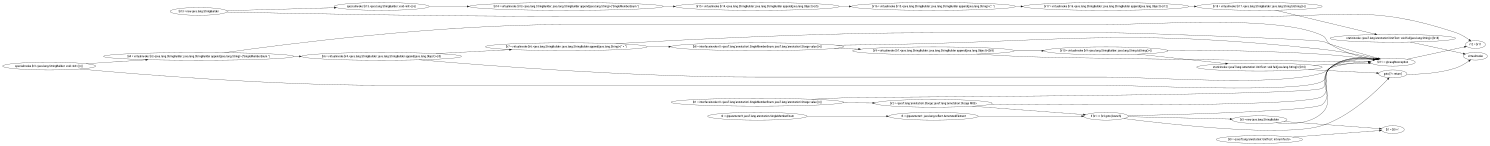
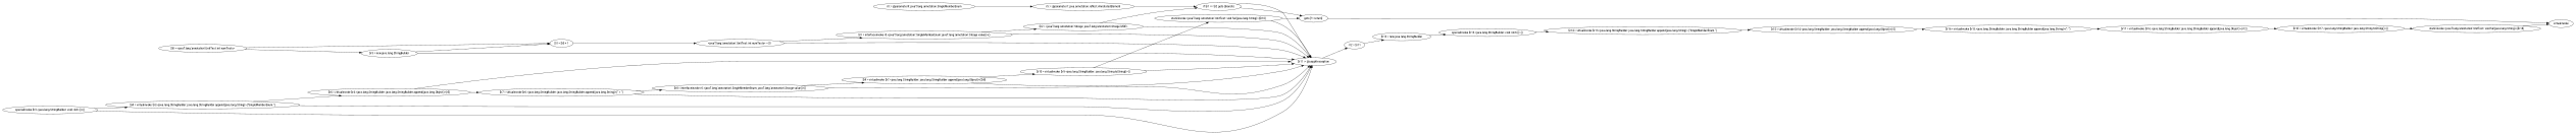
  digraph {
    fontname="Roboto Condensed"
    rankdir=LR
    node [fontname="Roboto Condensed"]
    edge [fontname="Roboto Condensed"]
    n1 [label="r0 := @parameter9: javaT.lang.annotation.SingleMemberEnum"]
-   "r5 := @parameter1: java.lang.reflect.AnnotatedElement"
+   "r5 := @parameter1: java.lang.reflect.AnnotatedElement" [label="r5 := @parameter1: java.annotation.reflect.AnnotatedElement"]
    "if $r1 == $r2 goto (branch)"
    "$i0 = <javaT.lang.'annotation'.UnitTest: int numTests>"
    "$i1 = $i0 + 1"
+   "<javaT.lang.'annotation'.UnitTest: int numTests> = $i1"
    "$r1 = interfaceinvoke r0.<javaT.lang.'annotation'.SingleMemberEnum: javaT.lang.'annotation'.Stooge value()>()"
    "$r11 := @caughtexception"
    "$r2 = <javaT.lang.'annotation'.Stooge: javaT.lang.'annotation'.Stooge MOE>"
    "r12 = $r11"
    "$r3 = new java.lang.StringBuilder"
    "goto [?= return]"
    n13 [label=virtualinvoke]
    "specialinvoke $r3.<java.lang.StringBuilder: void <init>()>()"
    "$r4 = virtualinvoke $r3.<java.lang.StringBuilder: java.lang.StringBuilder append(java.lang.String)>(\"SingleMemberEnum \")"
    "$r6 = virtualinvoke $r4.<java.lang.StringBuilder: java.lang.StringBuilder append(java.lang.Object)>(r5)"
    "$r7 = virtualinvoke $r6.<java.lang.StringBuilder: java.lang.StringBuilder append(java.lang.String)>(\" = \")"
    "$r8 = interfaceinvoke r0.<javaT.lang.'annotation'.SingleMemberEnum: javaT.lang.'annotation'.Stooge value()>()"
    "$r9 = virtualinvoke $r7.<java.lang.StringBuilder: java.lang.StringBuilder append(java.lang.Object)>($r8)"
    "$r10 = virtualinvoke $r9.<java.lang.StringBuilder: java.lang.String toString()>()"
    "staticinvoke <javaT.lang.'annotation'.UnitTest: void fail(java.lang.String)>($r10)"
    "$r13 = new java.lang.StringBuilder"
    "specialinvoke $r13.<java.lang.StringBuilder: void <init>()>()"
    "$r14 = virtualinvoke $r13.<java.lang.StringBuilder: java.lang.StringBuilder append(java.lang.String)>(\"SingleMemberEnum \")"
    "$r15 = virtualinvoke $r14.<java.lang.StringBuilder: java.lang.StringBuilder append(java.lang.Object)>(r5)"
    "$r16 = virtualinvoke $r15.<java.lang.StringBuilder: java.lang.StringBuilder append(java.lang.String)>(\": \")"
    "$r17 = virtualinvoke $r16.<java.lang.StringBuilder: java.lang.StringBuilder append(java.lang.Object)>(r12)"
    "$r18 = virtualinvoke $r17.<java.lang.StringBuilder: java.lang.String toString()>()"
    "staticinvoke <javaT.lang.'annotation'.UnitTest: void fail(java.lang.String)>($r18)"
    n1 -> "r5 := @parameter1: java.lang.reflect.AnnotatedElement"
    "r5 := @parameter1: java.lang.reflect.AnnotatedElement" -> "if $r1 == $r2 goto (branch)"
    "if $r1 == $r2 goto (branch)" -> "$r11 := @caughtexception"
-   "if $r1 == $r2 goto (branch)" -> "$r3 = new java.lang.StringBuilder"
+   "$i0 = <javaT.lang.'annotation'.UnitTest: int numTests>" -> "$r3 = new java.lang.StringBuilder"
    "if $r1 == $r2 goto (branch)" -> "goto [?= return]"
    "$i0 = <javaT.lang.'annotation'.UnitTest: int numTests>" -> "$i1 = $i0 + 1"
+   "$i1 = $i0 + 1" -> "<javaT.lang.'annotation'.UnitTest: int numTests> = $i1"
+   "<javaT.lang.'annotation'.UnitTest: int numTests> = $i1" -> "$r1 = interfaceinvoke r0.<javaT.lang.'annotation'.SingleMemberEnum: javaT.lang.'annotation'.Stooge value()>()"
+   "<javaT.lang.'annotation'.UnitTest: int numTests> = $i1" -> "$r11 := @caughtexception"
    "$r1 = interfaceinvoke r0.<javaT.lang.'annotation'.SingleMemberEnum: javaT.lang.'annotation'.Stooge value()>()" -> "$r11 := @caughtexception"
    "$r1 = interfaceinvoke r0.<javaT.lang.'annotation'.SingleMemberEnum: javaT.lang.'annotation'.Stooge value()>()" -> "$r2 = <javaT.lang.'annotation'.Stooge: javaT.lang.'annotation'.Stooge MOE>"
    "$r11 := @caughtexception" -> "r12 = $r11"
    "$r2 = <javaT.lang.'annotation'.Stooge: javaT.lang.'annotation'.Stooge MOE>" -> "if $r1 == $r2 goto (branch)"
    "$r2 = <javaT.lang.'annotation'.Stooge: javaT.lang.'annotation'.Stooge MOE>" -> "$r11 := @caughtexception"
-   "$r13 = new java.lang.StringBuilder" -> "r12 = $r11"
+   "r12 = $r11" -> "$r13 = new java.lang.StringBuilder"
    "$r3 = new java.lang.StringBuilder" -> "$i1 = $i0 + 1"
    "$r3 = new java.lang.StringBuilder" -> "$r11 := @caughtexception"
    "goto [?= return]" -> n13
    "specialinvoke $r3.<java.lang.StringBuilder: void <init>()>()" -> "$r11 := @caughtexception"
    "specialinvoke $r3.<java.lang.StringBuilder: void <init>()>()" -> "$r4 = virtualinvoke $r3.<java.lang.StringBuilder: java.lang.StringBuilder append(java.lang.String)>(\"SingleMemberEnum \")"
    "$r4 = virtualinvoke $r3.<java.lang.StringBuilder: java.lang.StringBuilder append(java.lang.String)>(\"SingleMemberEnum \")" -> "$r11 := @caughtexception"
    "$r4 = virtualinvoke $r3.<java.lang.StringBuilder: java.lang.StringBuilder append(java.lang.String)>(\"SingleMemberEnum \")" -> "$r6 = virtualinvoke $r4.<java.lang.StringBuilder: java.lang.StringBuilder append(java.lang.Object)>(r5)"
    "$r6 = virtualinvoke $r4.<java.lang.StringBuilder: java.lang.StringBuilder append(java.lang.Object)>(r5)" -> "$r11 := @caughtexception"
    "$r6 = virtualinvoke $r4.<java.lang.StringBuilder: java.lang.StringBuilder append(java.lang.Object)>(r5)" -> "$r7 = virtualinvoke $r6.<java.lang.StringBuilder: java.lang.StringBuilder append(java.lang.String)>(\" = \")"
    "$r7 = virtualinvoke $r6.<java.lang.StringBuilder: java.lang.StringBuilder append(java.lang.String)>(\" = \")" -> "$r11 := @caughtexception"
    "$r7 = virtualinvoke $r6.<java.lang.StringBuilder: java.lang.StringBuilder append(java.lang.String)>(\" = \")" -> "$r8 = interfaceinvoke r0.<javaT.lang.'annotation'.SingleMemberEnum: javaT.lang.'annotation'.Stooge value()>()"
    "$r8 = interfaceinvoke r0.<javaT.lang.'annotation'.SingleMemberEnum: javaT.lang.'annotation'.Stooge value()>()" -> "$r11 := @caughtexception"
    "$r8 = interfaceinvoke r0.<javaT.lang.'annotation'.SingleMemberEnum: javaT.lang.'annotation'.Stooge value()>()" -> "$r9 = virtualinvoke $r7.<java.lang.StringBuilder: java.lang.StringBuilder append(java.lang.Object)>($r8)"
    "$r9 = virtualinvoke $r7.<java.lang.StringBuilder: java.lang.StringBuilder append(java.lang.Object)>($r8)" -> "$r11 := @caughtexception"
    "$r9 = virtualinvoke $r7.<java.lang.StringBuilder: java.lang.StringBuilder append(java.lang.Object)>($r8)" -> "$r10 = virtualinvoke $r9.<java.lang.StringBuilder: java.lang.String toString()>()"
    "$r10 = virtualinvoke $r9.<java.lang.StringBuilder: java.lang.String toString()>()" -> "$r11 := @caughtexception"
    "$r10 = virtualinvoke $r9.<java.lang.StringBuilder: java.lang.String toString()>()" -> "staticinvoke <javaT.lang.'annotation'.UnitTest: void fail(java.lang.String)>($r10)"
    "staticinvoke <javaT.lang.'annotation'.UnitTest: void fail(java.lang.String)>($r10)" -> "$r11 := @caughtexception"
    "staticinvoke <javaT.lang.'annotation'.UnitTest: void fail(java.lang.String)>($r10)" -> "goto [?= return]"
    "$r13 = new java.lang.StringBuilder" -> "specialinvoke $r13.<java.lang.StringBuilder: void <init>()>()"
    "specialinvoke $r13.<java.lang.StringBuilder: void <init>()>()" -> "$r14 = virtualinvoke $r13.<java.lang.StringBuilder: java.lang.StringBuilder append(java.lang.String)>(\"SingleMemberEnum \")"
    "$r14 = virtualinvoke $r13.<java.lang.StringBuilder: java.lang.StringBuilder append(java.lang.String)>(\"SingleMemberEnum \")" -> "$r15 = virtualinvoke $r14.<java.lang.StringBuilder: java.lang.StringBuilder append(java.lang.Object)>(r5)"
    "$r15 = virtualinvoke $r14.<java.lang.StringBuilder: java.lang.StringBuilder append(java.lang.Object)>(r5)" -> "$r16 = virtualinvoke $r15.<java.lang.StringBuilder: java.lang.StringBuilder append(java.lang.String)>(\": \")"
    "$r16 = virtualinvoke $r15.<java.lang.StringBuilder: java.lang.StringBuilder append(java.lang.String)>(\": \")" -> "$r17 = virtualinvoke $r16.<java.lang.StringBuilder: java.lang.StringBuilder append(java.lang.Object)>(r12)"
    "$r17 = virtualinvoke $r16.<java.lang.StringBuilder: java.lang.StringBuilder append(java.lang.Object)>(r12)" -> "$r18 = virtualinvoke $r17.<java.lang.StringBuilder: java.lang.String toString()>()"
    "$r18 = virtualinvoke $r17.<java.lang.StringBuilder: java.lang.String toString()>()" -> "staticinvoke <javaT.lang.'annotation'.UnitTest: void fail(java.lang.String)>($r18)"
    "staticinvoke <javaT.lang.'annotation'.UnitTest: void fail(java.lang.String)>($r18)" -> n13
  }
